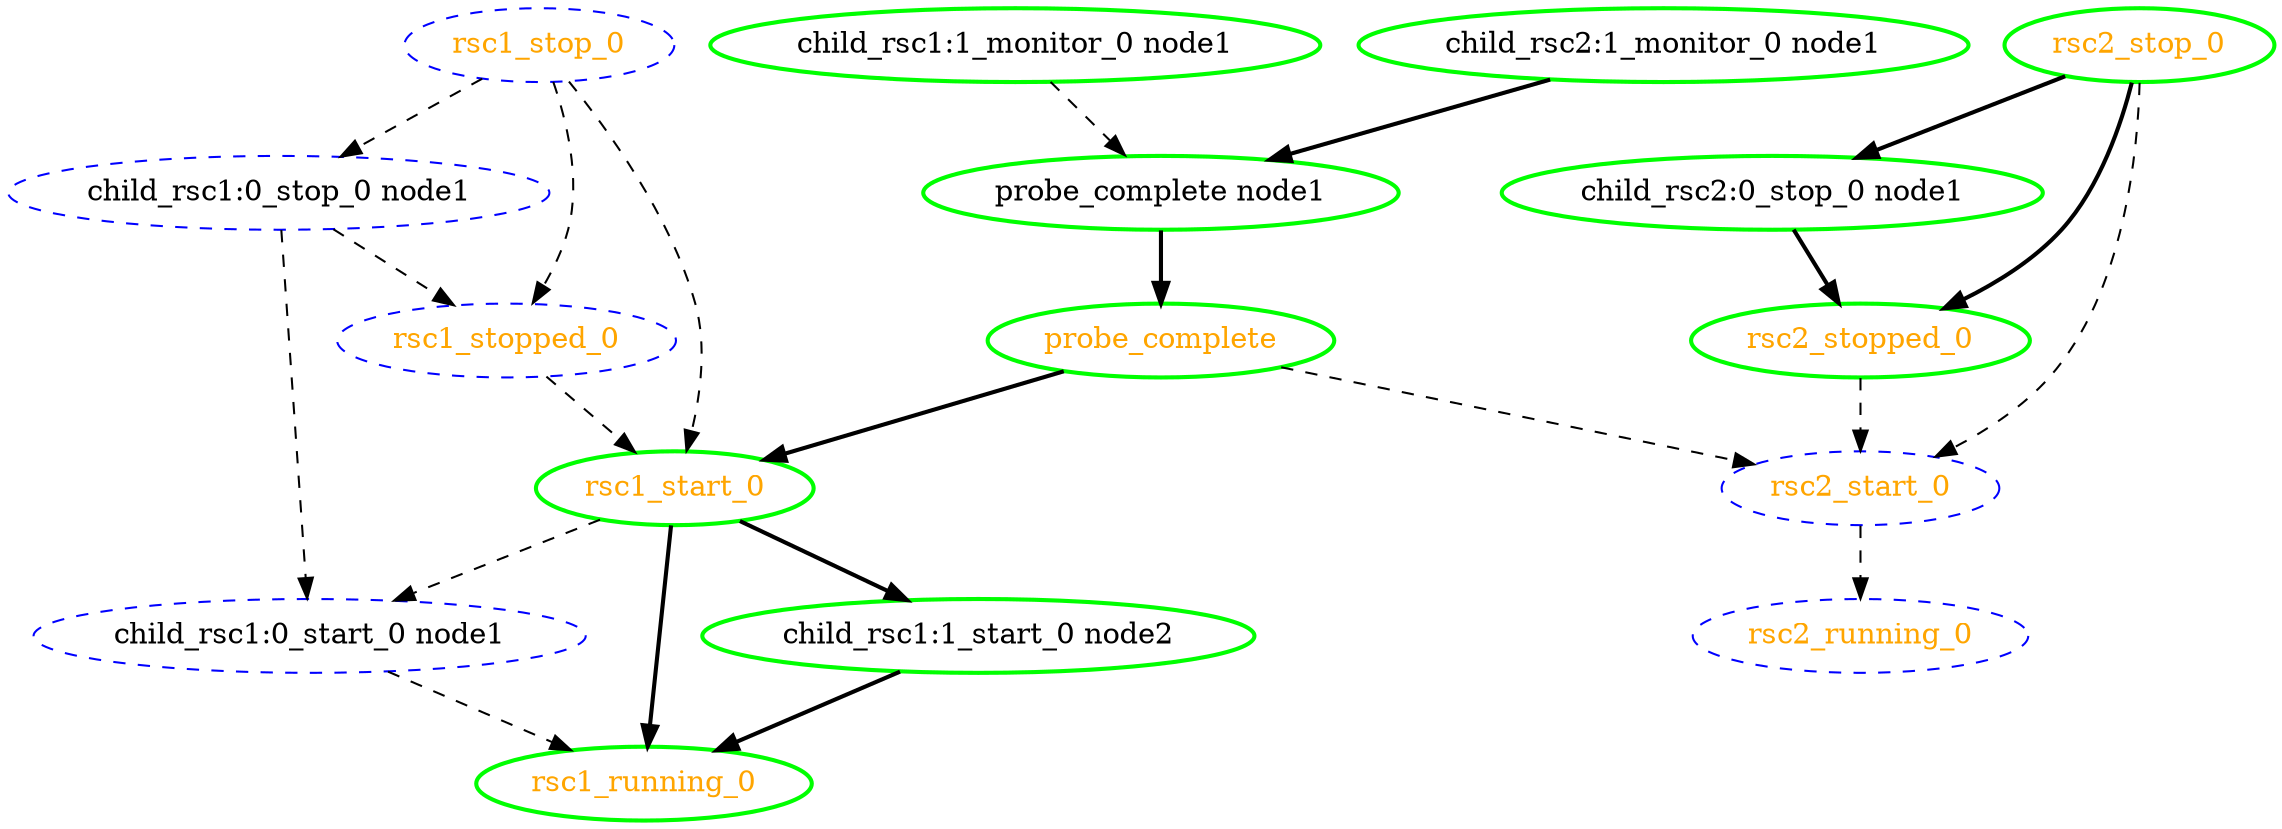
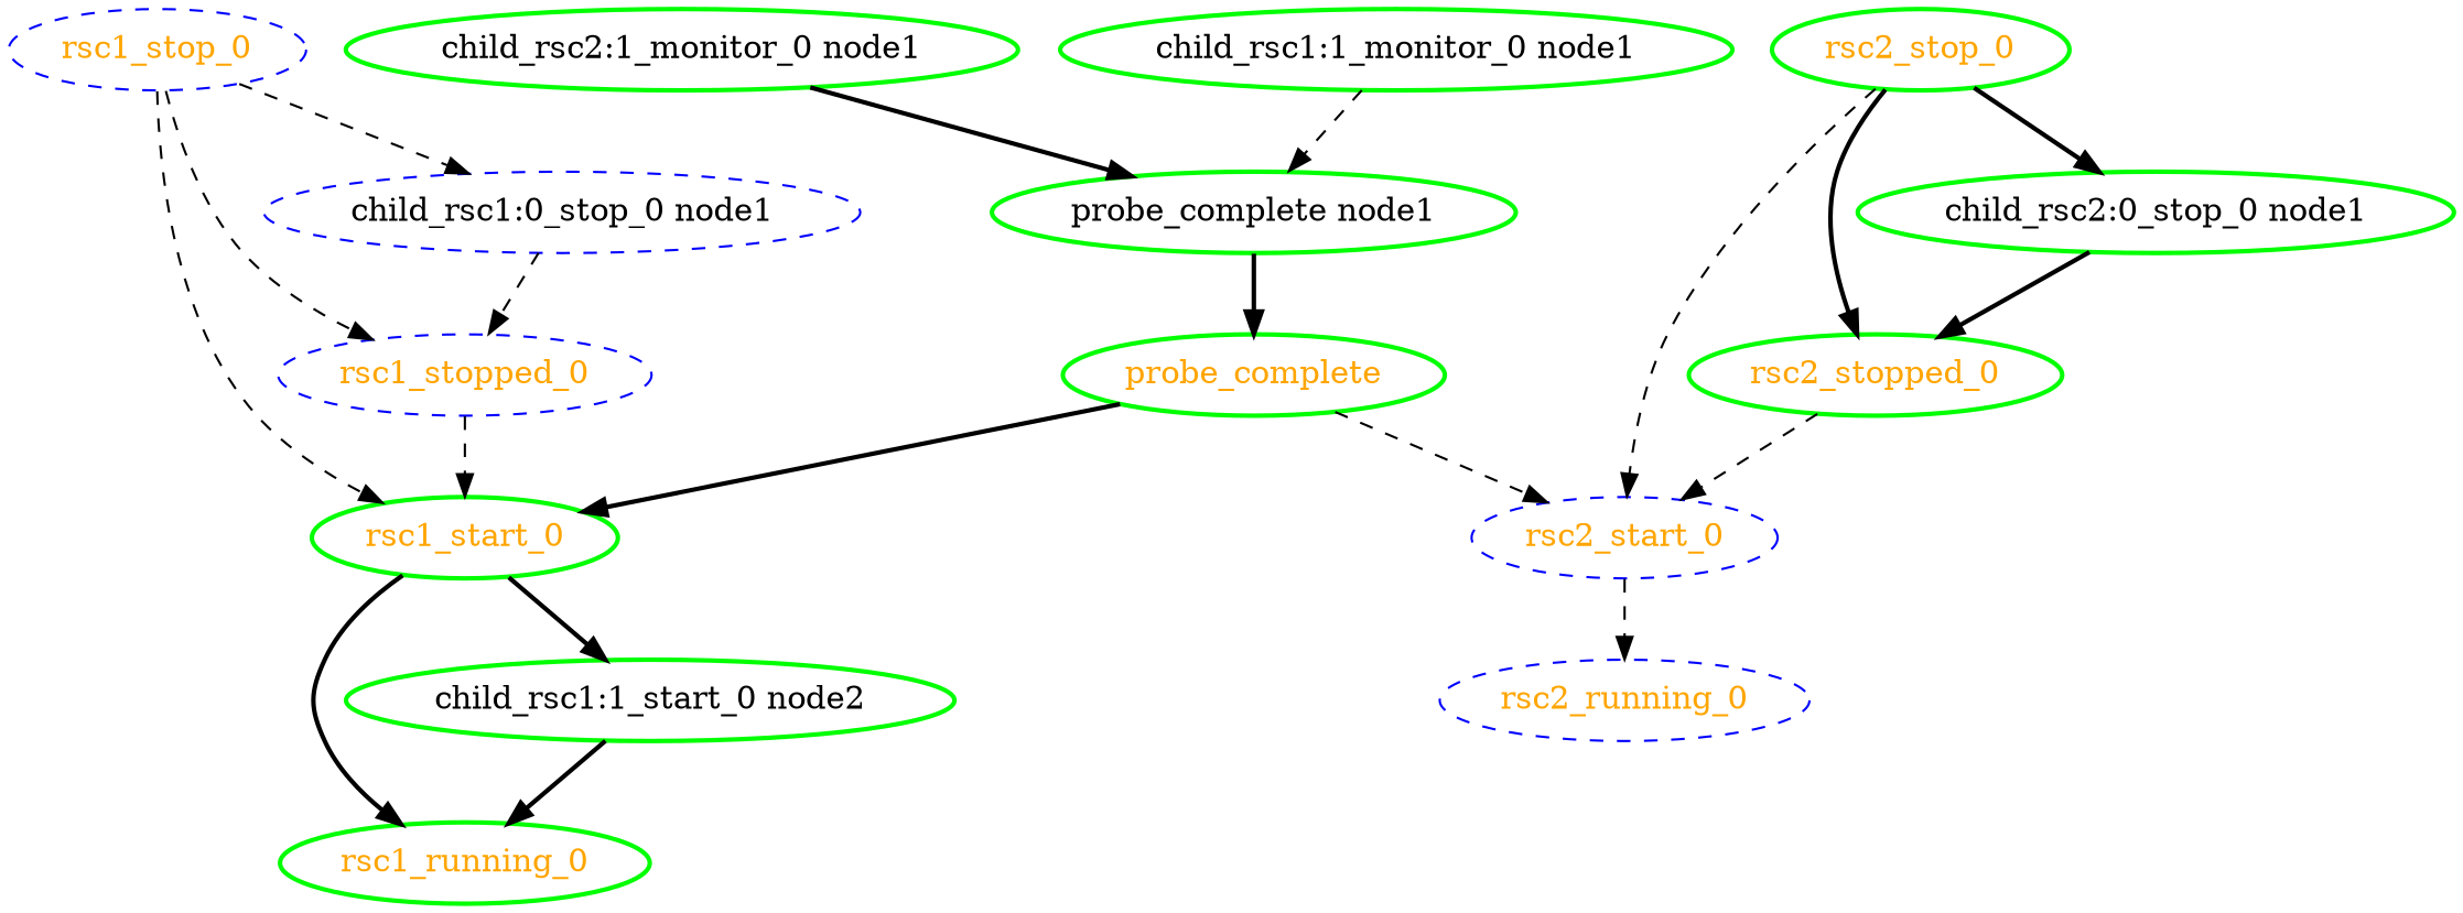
  digraph {
    node [color=green fontcolor=orange style=bold]
    edge [style=dashed]
    probe_complete
    rsc1_start_0
    rsc2_start_0 [color=blue style=dashed]
-   "child_rsc1:0_start_0 node1" [color=blue fontcolor=black style=dashed]
    rsc1_running_0
    n6 [fontcolor=black label="child_rsc1:1_start_0 node2"]
    rsc2_running_0 [color=blue style=dashed]
    "probe_complete node1" [fontcolor=black]
    "child_rsc1:1_monitor_0 node1" [fontcolor=black]
    "child_rsc2:1_monitor_0 node1" [fontcolor=black]
    "child_rsc1:0_stop_0 node1" [color=blue fontcolor=black style=dashed]
    rsc1_stopped_0 [color=blue style=dashed]
    rsc1_stop_0 [color=blue style=dashed]
    "child_rsc2:0_stop_0 node1" [fontcolor=black]
    rsc2_stopped_0
    rsc2_stop_0
    probe_complete -> rsc1_start_0 [style=bold]
    probe_complete -> rsc2_start_0
-   rsc1_start_0 -> "child_rsc1:0_start_0 node1"
    rsc1_start_0 -> rsc1_running_0 [style=bold]
    rsc1_start_0 -> n6 [style=bold]
    rsc2_start_0 -> rsc2_running_0
-   "child_rsc1:0_start_0 node1" -> rsc1_running_0
    n6 -> rsc1_running_0 [style=bold]
    "probe_complete node1" -> probe_complete [style=bold]
    "child_rsc1:1_monitor_0 node1" -> "probe_complete node1"
    "child_rsc2:1_monitor_0 node1" -> "probe_complete node1" [style=bold]
-   "child_rsc1:0_stop_0 node1" -> "child_rsc1:0_start_0 node1"
    "child_rsc1:0_stop_0 node1" -> rsc1_stopped_0
    rsc1_stopped_0 -> rsc1_start_0
    rsc1_stop_0 -> rsc1_start_0
    rsc1_stop_0 -> "child_rsc1:0_stop_0 node1"
    rsc1_stop_0 -> rsc1_stopped_0
    "child_rsc2:0_stop_0 node1" -> rsc2_stopped_0 [style=bold]
    rsc2_stopped_0 -> rsc2_start_0
    rsc2_stop_0 -> rsc2_start_0
    rsc2_stop_0 -> "child_rsc2:0_stop_0 node1" [style=bold]
    rsc2_stop_0 -> rsc2_stopped_0 [style=bold]
  }
